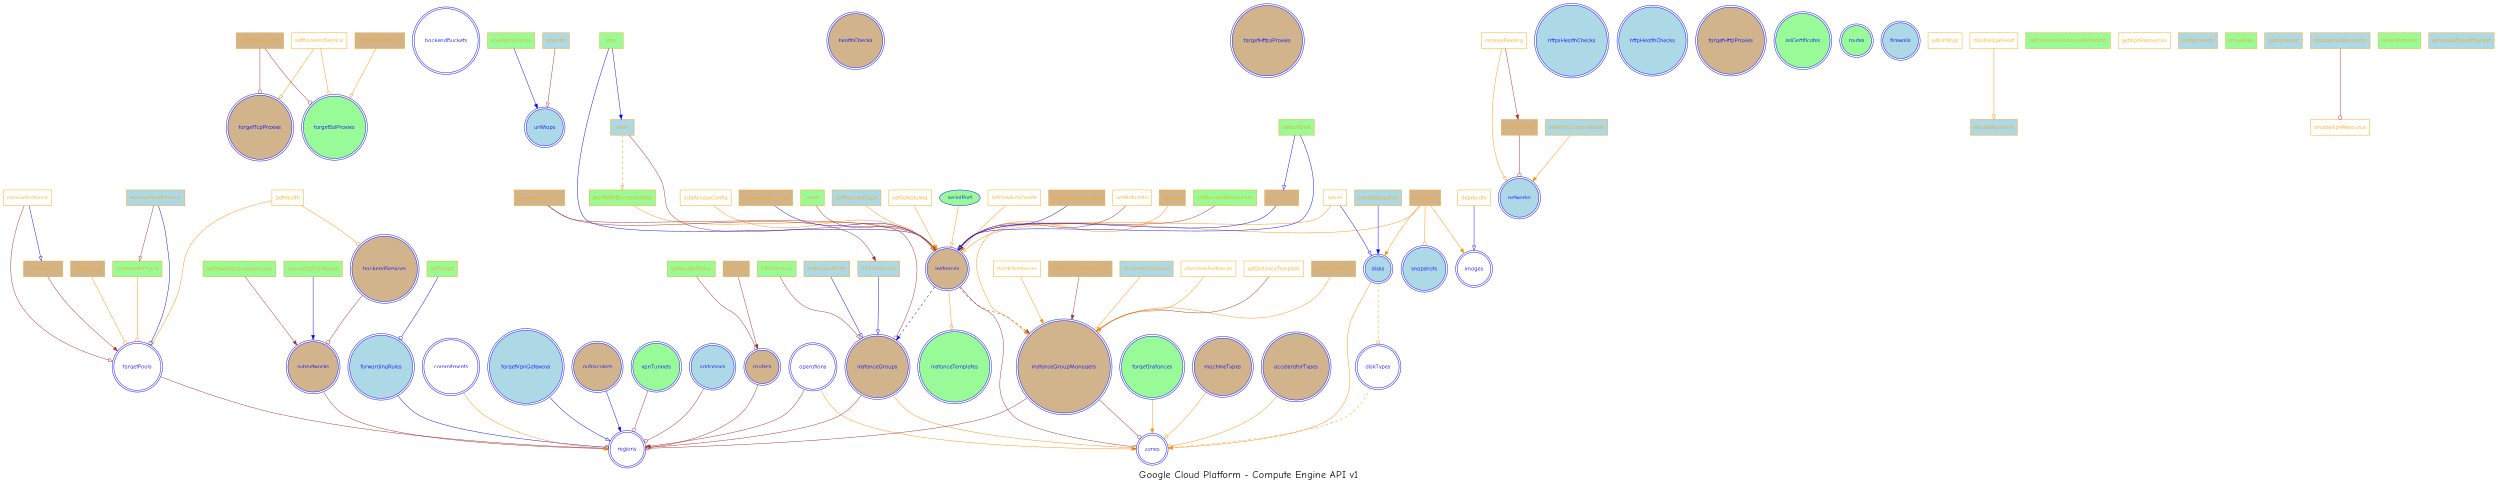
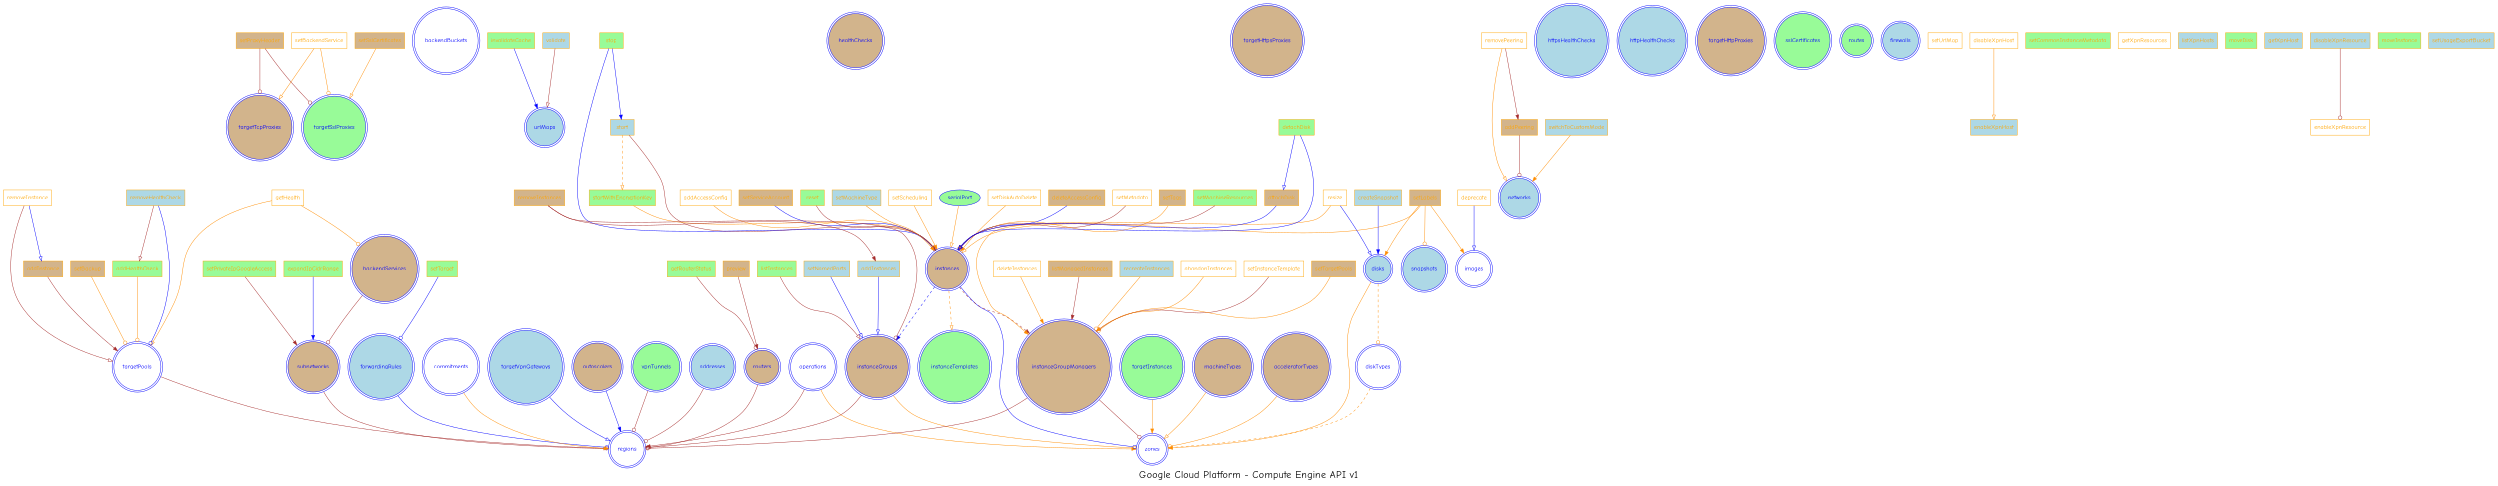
  digraph {
    fontname="Comic Neue"
    fontsize=24
    label="Google Cloud Platform - Compute Engine API v1"
    splines=true
    node [color=orange fillcolor=tan fontcolor=orange fontname="Comic Neue" shape=box style=filled]
    edge [arrowhead=normal arrowtail=none color=darkorange fontcolor=orange fontname="Comic Neue"]
    targetTcpProxies [color=blue fontcolor=blue shape=doublecircle]
    backendBuckets [color=blue fillcolor=white fontcolor=blue shape=doublecircle]
    urlMaps [color=blue fillcolor=lightblue fontcolor=blue shape=doublecircle]
    addresses [color=blue fillcolor=lightblue fontcolor=blue shape=doublecircle]
    regions [color=blue fillcolor=white fontcolor=blue shape=doublecircle]
    snapshots [color=blue fillcolor=lightblue fontcolor=blue shape=doublecircle]
    backendServices [color=blue fontcolor=blue shape=doublecircle]
    subnetworks [color=blue fontcolor=blue shape=doublecircle]
    healthChecks [color=blue fontcolor=blue shape=doublecircle]
    targetHttpsProxies [color=blue fontcolor=blue shape=doublecircle]
    networks [color=blue fillcolor=lightblue fontcolor=blue shape=doublecircle]
    targetSslProxies [color=blue fillcolor=palegreen fontcolor=blue shape=doublecircle]
    operations [color=blue fillcolor=white fontcolor=blue shape=doublecircle]
    zones [color=blue fillcolor=white fontcolor=blue shape=doublecircle]
    instanceTemplates [color=blue fillcolor=palegreen fontcolor=blue shape=doublecircle]
    forwardingRules [color=blue fillcolor=lightblue fontcolor=blue shape=doublecircle]
    httpsHealthChecks [color=blue fillcolor=lightblue fontcolor=blue shape=doublecircle]
    images [color=blue fillcolor=white fontcolor=blue shape=doublecircle]
    httpHealthChecks [color=blue fillcolor=lightblue fontcolor=blue shape=doublecircle]
    targetHttpProxies [color=blue fontcolor=blue shape=doublecircle]
    sslCertificates [color=blue fillcolor=palegreen fontcolor=blue shape=doublecircle]
    routes [color=blue fillcolor=palegreen fontcolor=blue shape=doublecircle]
    firewalls [color=blue fillcolor=lightblue fontcolor=blue shape=doublecircle]
    diskTypes [color=blue fillcolor=white fontcolor=blue shape=doublecircle]
    instances [color=blue fontcolor=blue shape=doublecircle]
    instanceGroups [color=blue fontcolor=blue shape=doublecircle]
    instanceGroupManagers [color=blue fontcolor=blue shape=doublecircle]
    targetInstances [color=blue fillcolor=palegreen fontcolor=blue shape=doublecircle]
    routers [color=blue fontcolor=blue shape=doublecircle]
    targetPools [color=blue fillcolor=white fontcolor=blue shape=doublecircle]
    machineTypes [color=blue fontcolor=blue shape=doublecircle]
    commitments [color=blue fillcolor=white fontcolor=blue shape=doublecircle]
    targetVpnGateways [color=blue fillcolor=lightblue fontcolor=blue shape=doublecircle]
    acceleratorTypes [color=blue fontcolor=blue shape=doublecircle]
    autoscalers [color=blue fontcolor=blue shape=doublecircle]
    disks [color=blue fillcolor=lightblue fontcolor=blue shape=doublecircle]
    vpnTunnels [color=blue fillcolor=palegreen fontcolor=blue shape=doublecircle]
    setBackendService [fillcolor=white]
    setProxyHeader
    invalidateCache [fillcolor=palegreen]
    validate [fillcolor=lightblue]
    setLabels
    getHealth [fillcolor=white]
    removePeering [fillcolor=white]
    addPeering
    switchToCustomMode [fillcolor=lightblue]
    setSslCertificates
    setTarget [fillcolor=palegreen]
    deprecate [fillcolor=white]
    setNamedPorts [fillcolor=lightblue]
    listInstances [fillcolor=palegreen]
    setPrivateIpGoogleAccess [fillcolor=palegreen]
    expandIpCidrRange [fillcolor=palegreen]
    getRouterStatus [fillcolor=palegreen]
    preview
    removeInstance [fillcolor=white]
    addInstance
    addHealthCheck [fillcolor=palegreen]
    removeHealthCheck [fillcolor=lightblue]
    setBackup
    recreateInstances [fillcolor=lightblue]
    abandonInstances [fillcolor=white]
    setInstanceTemplate [fillcolor=white]
    setTargetPools
    deleteInstances [fillcolor=white]
    listManagedInstances
    resize [fillcolor=white]
    serialPort [color=blue fillcolor=palegreen fontcolor=blue shape=ellipse]
    setDiskAutoDelete [fillcolor=white]
    deleteAccessConfig
    setMetadata [fillcolor=white]
    setTags
    setMachineResources [fillcolor=palegreen]
    attachDisk
    detachDisk [fillcolor=palegreen]
    start [fillcolor=lightblue]
    startWithEncryptionKey [fillcolor=palegreen]
    stop [fillcolor=palegreen]
    addAccessConfig [fillcolor=white]
    setServiceAccount
    reset [fillcolor=palegreen]
    setMachineType [fillcolor=lightblue]
    setScheduling [fillcolor=white]
    removeInstances
    addInstances [fillcolor=lightblue]
    createSnapshot [fillcolor=lightblue]
    setUrlMap [fillcolor=white]
    enableXpnHost [fillcolor=lightblue]
    disableXpnHost [fillcolor=white]
    setCommonInstanceMetadata [fillcolor=palegreen]
    getXpnResources [fillcolor=white]
    listXpnHosts [fillcolor=lightblue]
    moveDisk [fillcolor=palegreen]
    getXpnHost [fillcolor=lightblue]
    disableXpnResource [fillcolor=lightblue]
    enableXpnResource [fillcolor=white]
    moveInstance [fillcolor=palegreen]
    setUsageExportBucket [fillcolor=lightblue]
    addresses -> regions [arrowhead=odot color=brown fontcolor=blue]
    backendServices -> subnetworks [arrowhead=odot color=brown fontcolor=blue]
    subnetworks -> regions [arrowhead=onormal color=brown fontcolor=blue]
    operations -> regions [color=brown fontcolor=blue]
    operations -> zones [fontcolor=blue]
    forwardingRules -> regions [arrowhead=odot color=blue fontcolor=blue]
    diskTypes -> zones [arrowhead=onormal fontcolor=blue style=dashed]
-   instances -> zones [arrowhead=odot color=brown fontcolor=blue]
-   instances -> instanceTemplates [arrowhead=onormal fontcolor=grey style=solid]
+   instances -> zones [arrowhead=odot color=blue fontcolor=blue]
+   instances -> instanceTemplates [arrowhead=onormal fontcolor=grey style=dashed]
    instances -> instanceGroups [color=blue fontcolor=grey style=dashed]
    instances -> instanceGroupManagers [color=brown fontcolor=grey style=dashed]
    instanceGroups -> regions [arrowhead=onormal color=brown fontcolor=blue]
    instanceGroups -> zones [arrowhead=odot fontcolor=blue]
    instanceGroupManagers -> regions [arrowhead=odot color=brown fontcolor=blue]
    instanceGroupManagers -> zones [arrowhead=odot color=brown fontcolor=blue]
    targetInstances -> zones [fontcolor=blue]
    routers -> regions [arrowhead=odot color=brown fontcolor=blue]
    targetPools -> regions [arrowhead=odot color=brown fontcolor=blue]
    machineTypes -> zones [arrowhead=onormal fontcolor=blue]
    commitments -> regions [fontcolor=blue]
    targetVpnGateways -> regions [arrowhead=onormal color=blue fontcolor=blue]
    acceleratorTypes -> zones [arrowhead=odot fontcolor=blue]
    autoscalers -> regions [color=blue fontcolor=blue]
    disks -> zones [fontcolor=blue]
    disks -> diskTypes [arrowhead=odot fontcolor=grey style=dashed]
    vpnTunnels -> regions [arrowhead=odot color=brown fontcolor=blue]
    setBackendService -> targetTcpProxies [arrowhead=onormal]
    setBackendService -> targetSslProxies [arrowhead=odot]
    setProxyHeader -> targetTcpProxies [arrowhead=odot color=brown]
    setProxyHeader -> targetSslProxies [arrowhead=odot color=brown]
    invalidateCache -> urlMaps [color=blue]
    validate -> urlMaps [arrowhead=onormal color=brown]
    setLabels -> snapshots [arrowhead=odot]
    setLabels -> images
    setLabels -> instances [arrowhead=onormal]
    setLabels -> disks
    getHealth -> backendServices [arrowhead=odot]
    getHealth -> targetPools [arrowhead=onormal]
    removePeering -> networks [arrowhead=onormal]
    removePeering -> addPeering [color=brown fontcolor=red]
    addPeering -> networks [arrowhead=odot color=brown]
    switchToCustomMode -> networks
    setSslCertificates -> targetSslProxies [arrowhead=onormal]
    setTarget -> forwardingRules [arrowhead=odot color=blue]
    deprecate -> images [arrowhead=onormal color=blue]
    setNamedPorts -> instanceGroups [arrowhead=onormal color=blue]
    listInstances -> instanceGroups [arrowhead=onormal color=brown]
    setPrivateIpGoogleAccess -> subnetworks [color=brown]
    expandIpCidrRange -> subnetworks [color=blue]
    getRouterStatus -> routers [arrowhead=odot color=brown]
    preview -> routers [color=brown]
    removeInstance -> targetPools [arrowhead=onormal color=brown]
    removeInstance -> addInstance [arrowhead=onormal color=blue fontcolor=red]
    addInstance -> targetPools [color=brown]
    addHealthCheck -> targetPools [arrowhead=odot]
    removeHealthCheck -> targetPools [arrowhead=odot color=blue]
    removeHealthCheck -> addHealthCheck [arrowhead=onormal color=brown fontcolor=red]
    setBackup -> targetPools [arrowhead=odot]
    recreateInstances -> instanceGroupManagers [arrowhead=odot]
    abandonInstances -> instanceGroupManagers [arrowhead=odot]
    setInstanceTemplate -> instanceGroupManagers [arrowhead=onormal color=brown]
    setTargetPools -> instanceGroupManagers
    deleteInstances -> instanceGroupManagers
    listManagedInstances -> instanceGroupManagers [color=brown]
    resize -> instanceGroupManagers
    resize -> disks [arrowhead=onormal color=blue]
    serialPort -> instances [arrowhead=onormal fontcolor=blue]
    setDiskAutoDelete -> instances
    deleteAccessConfig -> instances [color=blue]
    setMetadata -> instances [arrowhead=odot color=brown]
    setTags -> instances
    setMachineResources -> instances [arrowhead=onormal color=brown]
    attachDisk -> instances [arrowhead=onormal color=blue]
    detachDisk -> instances [arrowhead=onormal color=blue]
    detachDisk -> attachDisk [arrowhead=onormal color=blue fontcolor=red]
    start -> instances [arrowhead=onormal color=brown]
    start -> startWithEncryptionKey [arrowhead=onormal fontcolor=grey style=dashed]
    startWithEncryptionKey -> instances
    stop -> instances [color=blue]
    stop -> start [color=blue fontcolor=red]
    addAccessConfig -> instances [arrowhead=onormal]
    setServiceAccount -> instances [arrowhead=odot color=blue]
    reset -> instances [color=brown]
    setMachineType -> instances
    setScheduling -> instances
    removeInstances -> instanceGroups [arrowhead=odot color=brown]
    removeInstances -> addInstances [color=brown fontcolor=red]
    addInstances -> instanceGroups [arrowhead=onormal color=blue]
    createSnapshot -> disks [color=blue]
    disableXpnHost -> enableXpnHost [arrowhead=onormal fontcolor=red]
    disableXpnResource -> enableXpnResource [arrowhead=odot color=brown fontcolor=red]
  }
